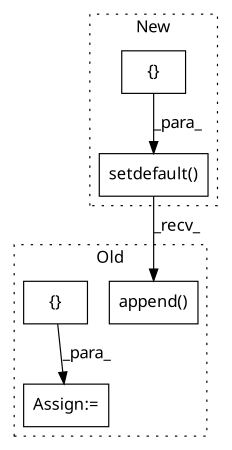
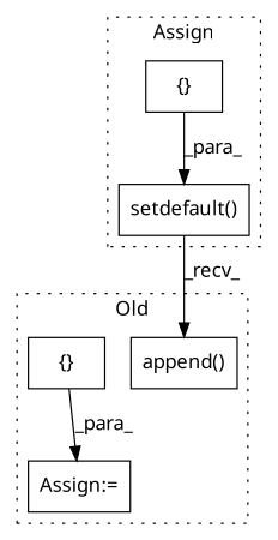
  digraph {
    fontname="Noto Sans"
    node [a=75 fontname="Noto Sans" l="2,1" shape=box]
    edge [fontname="Noto Sans"]
    n1 [l="24,1" label="setdefault()" s="6150,6191"]
    n2 [a=95 label="{}" s="6189,6190"]
    n3 [l="19,1" label="append()" s="5520,5545"]
    n4 [a=59 label="{}" s="5112,5112"]
    n5 [a=68 l=3 label="Assign:=" s=5109]
    subgraph cluster_1 {
-     label=New
+     label=Assign
      style=dotted
      n1
      n2
    }
    subgraph cluster_2 {
      label=Old
      style=dotted
      n3
      n4
      n5
    }
    n1 -> n3 [label=_recv_]
    n2 -> n1 [label=_para_]
    n4 -> n5 [label=_para_]
  }
